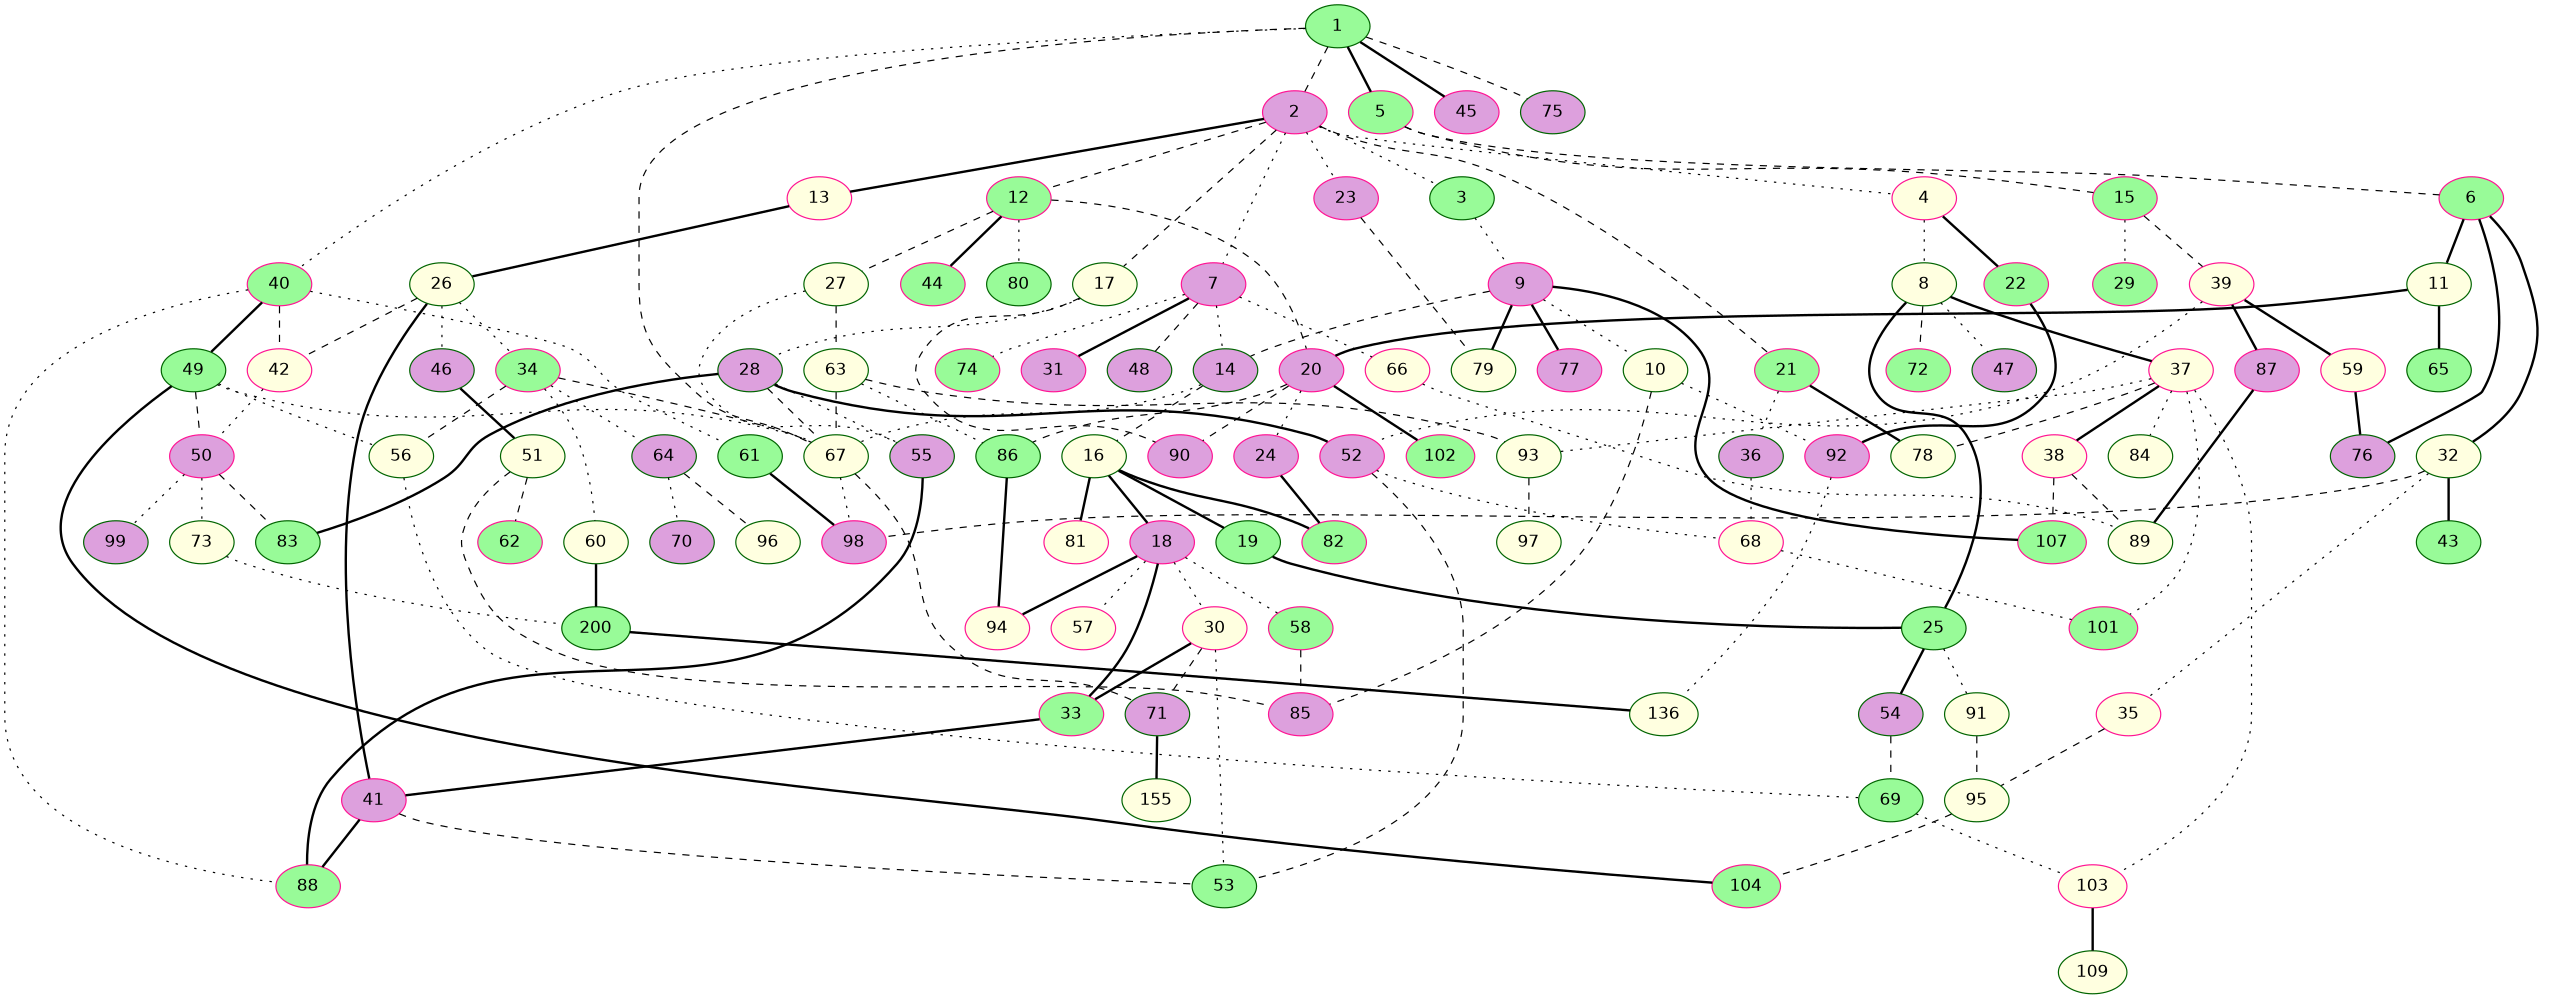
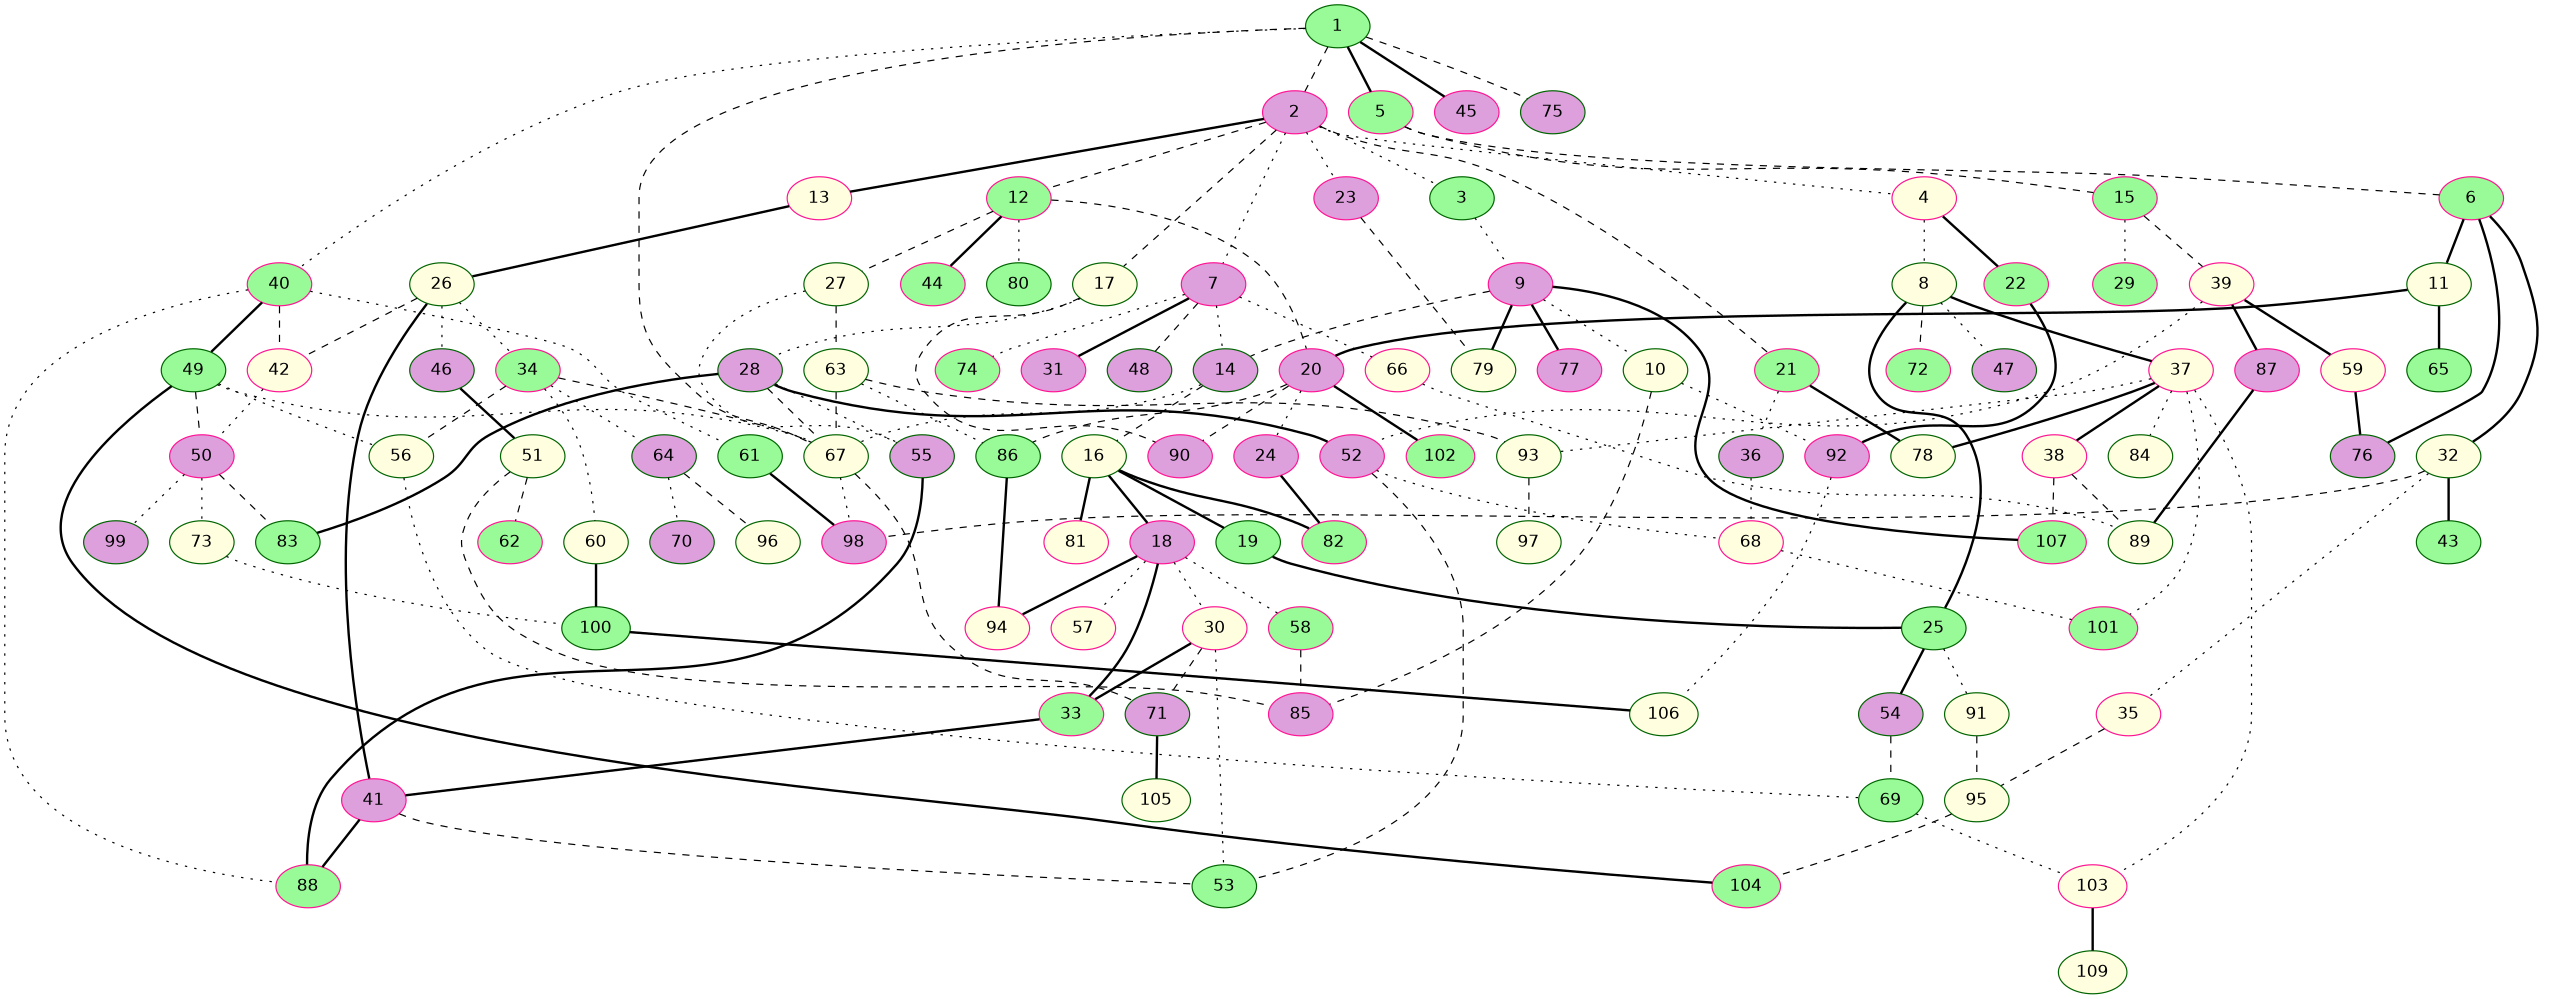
  graph {
    fontname="DejaVu Sans"
    node [color=darkgreen fillcolor=lightyellow fontname="DejaVu Sans" style=filled]
    edge [fontname="DejaVu Sans" style=dotted]
    1 [fillcolor=palegreen]
    2 [color=deeppink fillcolor=plum]
    5 [color=deeppink fillcolor=palegreen]
    40 [color=deeppink fillcolor=palegreen]
    45 [color=deeppink fillcolor=plum]
    67
    75 [fillcolor=plum]
    3 [fillcolor=palegreen]
    4 [color=deeppink]
    7 [color=deeppink fillcolor=plum]
    12 [color=deeppink fillcolor=palegreen]
    13 [color=deeppink]
    17
    21 [color=deeppink fillcolor=palegreen]
    23 [color=deeppink fillcolor=plum]
    6 [color=deeppink fillcolor=palegreen]
    15 [color=deeppink fillcolor=palegreen]
    42 [color=deeppink]
    49 [fillcolor=palegreen]
    61 [fillcolor=palegreen]
    88 [color=deeppink fillcolor=palegreen]
    71 [fillcolor=plum]
    98 [color=deeppink fillcolor=plum]
    9 [color=deeppink fillcolor=plum]
    8
    22 [color=deeppink fillcolor=palegreen]
    14 [fillcolor=plum]
    31 [color=deeppink fillcolor=plum]
    48 [fillcolor=plum]
    66 [color=deeppink]
    74 [color=deeppink fillcolor=palegreen]
    20 [color=deeppink fillcolor=plum]
    27
    44 [color=deeppink fillcolor=palegreen]
    80 [fillcolor=palegreen]
    26
    28 [fillcolor=plum]
    90 [color=deeppink fillcolor=plum]
    36 [fillcolor=plum]
    78
    79
    10
    77 [color=deeppink fillcolor=plum]
    107 [color=deeppink fillcolor=palegreen]
    25 [fillcolor=palegreen]
    37 [color=deeppink]
    47 [fillcolor=plum]
    72 [color=deeppink fillcolor=palegreen]
    92 [color=deeppink fillcolor=plum]
-   106 [label=136]
+   106
    11
    32
    76 [fillcolor=plum]
    29 [color=deeppink fillcolor=palegreen]
    39 [color=deeppink]
    65 [fillcolor=palegreen]
    35 [color=deeppink]
    43 [fillcolor=palegreen]
    16
    89
    54 [fillcolor=plum]
    91
    38 [color=deeppink]
    84
    93
    101 [color=deeppink fillcolor=palegreen]
    103 [color=deeppink]
    85 [color=deeppink fillcolor=plum]
    24 [color=deeppink fillcolor=plum]
    86 [fillcolor=palegreen]
    102 [color=deeppink fillcolor=palegreen]
    55 [fillcolor=plum]
    63
    34 [color=deeppink fillcolor=palegreen]
    41 [color=deeppink fillcolor=plum]
    46 [fillcolor=plum]
    18 [color=deeppink fillcolor=plum]
    19 [fillcolor=palegreen]
    81 [color=deeppink]
    82 [color=deeppink fillcolor=palegreen]
    52 [color=deeppink fillcolor=plum]
    59 [color=deeppink]
    87 [color=deeppink fillcolor=plum]
    30 [color=deeppink]
    33 [color=deeppink fillcolor=palegreen]
    57 [color=deeppink]
    58 [color=deeppink fillcolor=palegreen]
    94 [color=deeppink]
    83 [fillcolor=palegreen]
    53 [fillcolor=palegreen]
    68 [color=deeppink]
    69 [fillcolor=palegreen]
    95
    56
    60
    64 [fillcolor=plum]
    50 [color=deeppink fillcolor=plum]
    51
-   105 [label=155]
-   100 [fillcolor=palegreen label=200]
+   105
+   100 [fillcolor=palegreen]
    70 [fillcolor=plum]
    96
    104 [color=deeppink fillcolor=palegreen]
    97
    109
    73
    99 [fillcolor=plum]
    62 [color=deeppink fillcolor=palegreen]
    1 -- 2 [style=dashed]
    1 -- 5 [style=bold]
    1 -- 40
    1 -- 45 [style=bold]
    1 -- 67 [style=dashed]
    1 -- 75 [style=dashed]
    2 -- 3
    2 -- 4
    2 -- 7
    2 -- 12 [style=dashed]
    2 -- 13 [style=bold]
    2 -- 17 [style=dashed]
    2 -- 21 [style=dashed]
    2 -- 23
    5 -- 6 [style=dashed]
    5 -- 15 [style=dashed]
    40 -- 42 [style=dashed]
    40 -- 49 [style=bold]
    40 -- 61
    40 -- 88
    67 -- 71 [style=dashed]
    67 -- 98
    3 -- 9
    4 -- 8
    4 -- 22 [style=bold]
    7 -- 14
    7 -- 31 [style=bold]
    7 -- 48 [style=dashed]
    7 -- 66
    7 -- 74
    12 -- 20 [style=dashed]
    12 -- 27 [style=dashed]
    12 -- 44 [style=bold]
    12 -- 80
    13 -- 26 [style=bold]
    17 -- 28
    17 -- 90 [style=dashed]
    21 -- 36
    21 -- 78 [style=bold]
    23 -- 79 [style=dashed]
    6 -- 11 [style=bold]
    6 -- 32 [style=bold]
    6 -- 76 [style=bold]
    15 -- 29
    15 -- 39 [style=dashed]
    42 -- 50
    49 -- 67
    49 -- 56
    49 -- 50 [style=dashed]
    49 -- 104 [style=bold]
    61 -- 98 [style=bold]
    71 -- 105 [style=bold]
    9 -- 14 [style=dashed]
    9 -- 79 [style=bold]
    9 -- 10
    9 -- 77 [style=bold]
    9 -- 107 [style=bold]
    8 -- 25 [style=bold]
    8 -- 37 [style=bold]
    8 -- 47
    8 -- 72 [style=dashed]
    22 -- 92 [style=bold]
    14 -- 67
    14 -- 16 [style=dashed]
    66 -- 89
    20 -- 90 [style=dashed]
    20 -- 24
    20 -- 86 [style=dashed]
    20 -- 102 [style=bold]
    27 -- 55
    27 -- 63 [style=dashed]
    26 -- 42 [style=dashed]
    26 -- 34
    26 -- 41 [style=bold]
    26 -- 46
    28 -- 67 [style=dashed]
    28 -- 55
    28 -- 52 [style=bold]
    28 -- 83 [style=bold]
    36 -- 68
    10 -- 92
    10 -- 85 [style=dashed]
    25 -- 54 [style=bold]
    25 -- 91
-   37 -- 78 [style=dashed]
+   37 -- 78 [style=bold]
    37 -- 38 [style=bold]
    37 -- 84
    37 -- 93
    37 -- 101
    37 -- 103
    92 -- 106
    11 -- 20 [style=bold]
    11 -- 65 [style=bold]
    32 -- 98 [style=dashed]
    32 -- 35
    32 -- 43 [style=bold]
    39 -- 52
    39 -- 59 [style=bold]
    39 -- 87 [style=bold]
    35 -- 95 [style=dashed]
    16 -- 18 [style=bold]
    16 -- 19 [style=bold]
    16 -- 81 [style=bold]
    16 -- 82 [style=bold]
    54 -- 69 [style=dashed]
    91 -- 95 [style=dashed]
    38 -- 107 [style=dashed]
    38 -- 89 [style=dashed]
    93 -- 97 [style=dashed]
    103 -- 109 [style=bold]
    24 -- 82 [style=bold]
    86 -- 94 [style=bold]
    55 -- 88 [style=bold]
    63 -- 67 [style=dashed]
    63 -- 93 [style=dashed]
    63 -- 86
    34 -- 67 [style=dashed]
    34 -- 56 [style=dashed]
    34 -- 60
    34 -- 64
    41 -- 88 [style=bold]
    41 -- 53 [style=dashed]
    46 -- 51 [style=bold]
    18 -- 30
    18 -- 33 [style=bold]
    18 -- 57
    18 -- 58
    18 -- 94 [style=bold]
    19 -- 25 [style=bold]
    52 -- 53 [style=dashed]
    52 -- 68
    59 -- 76 [style=bold]
    87 -- 89 [style=bold]
    30 -- 71 [style=dashed]
    30 -- 33 [style=bold]
    30 -- 53
    33 -- 41 [style=bold]
    58 -- 85 [style=dashed]
    68 -- 101
    69 -- 103
    95 -- 104 [style=dashed]
    56 -- 69
    60 -- 100 [style=bold]
    64 -- 70
    64 -- 96 [style=dashed]
    50 -- 83 [style=dashed]
    50 -- 73
    50 -- 99
    51 -- 85 [style=dashed]
    51 -- 62 [style=dashed]
    100 -- 106 [style=bold]
    73 -- 100
  }
